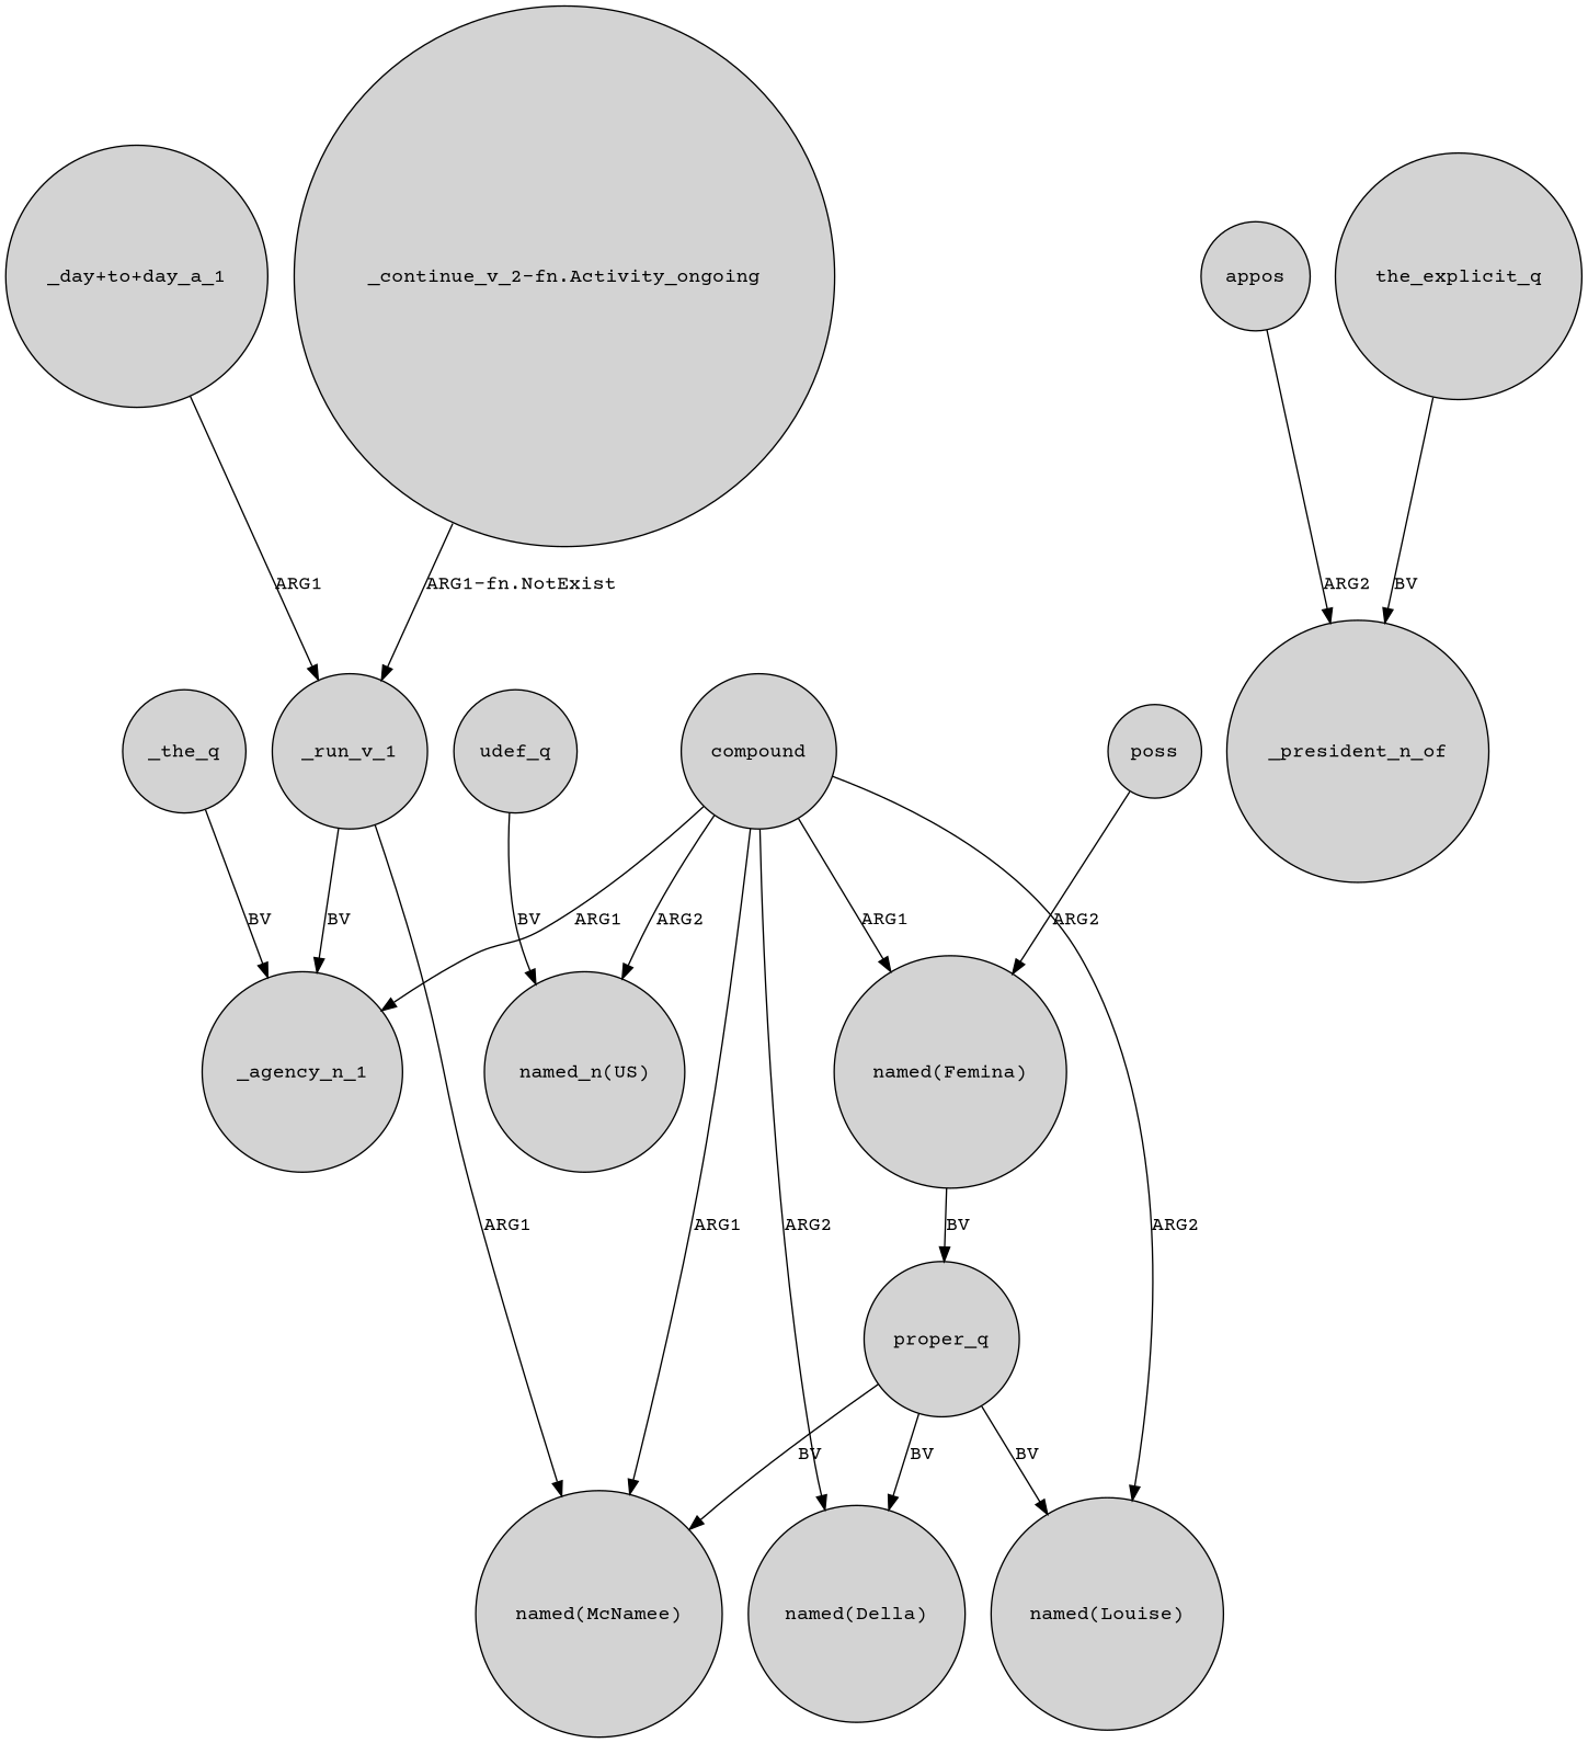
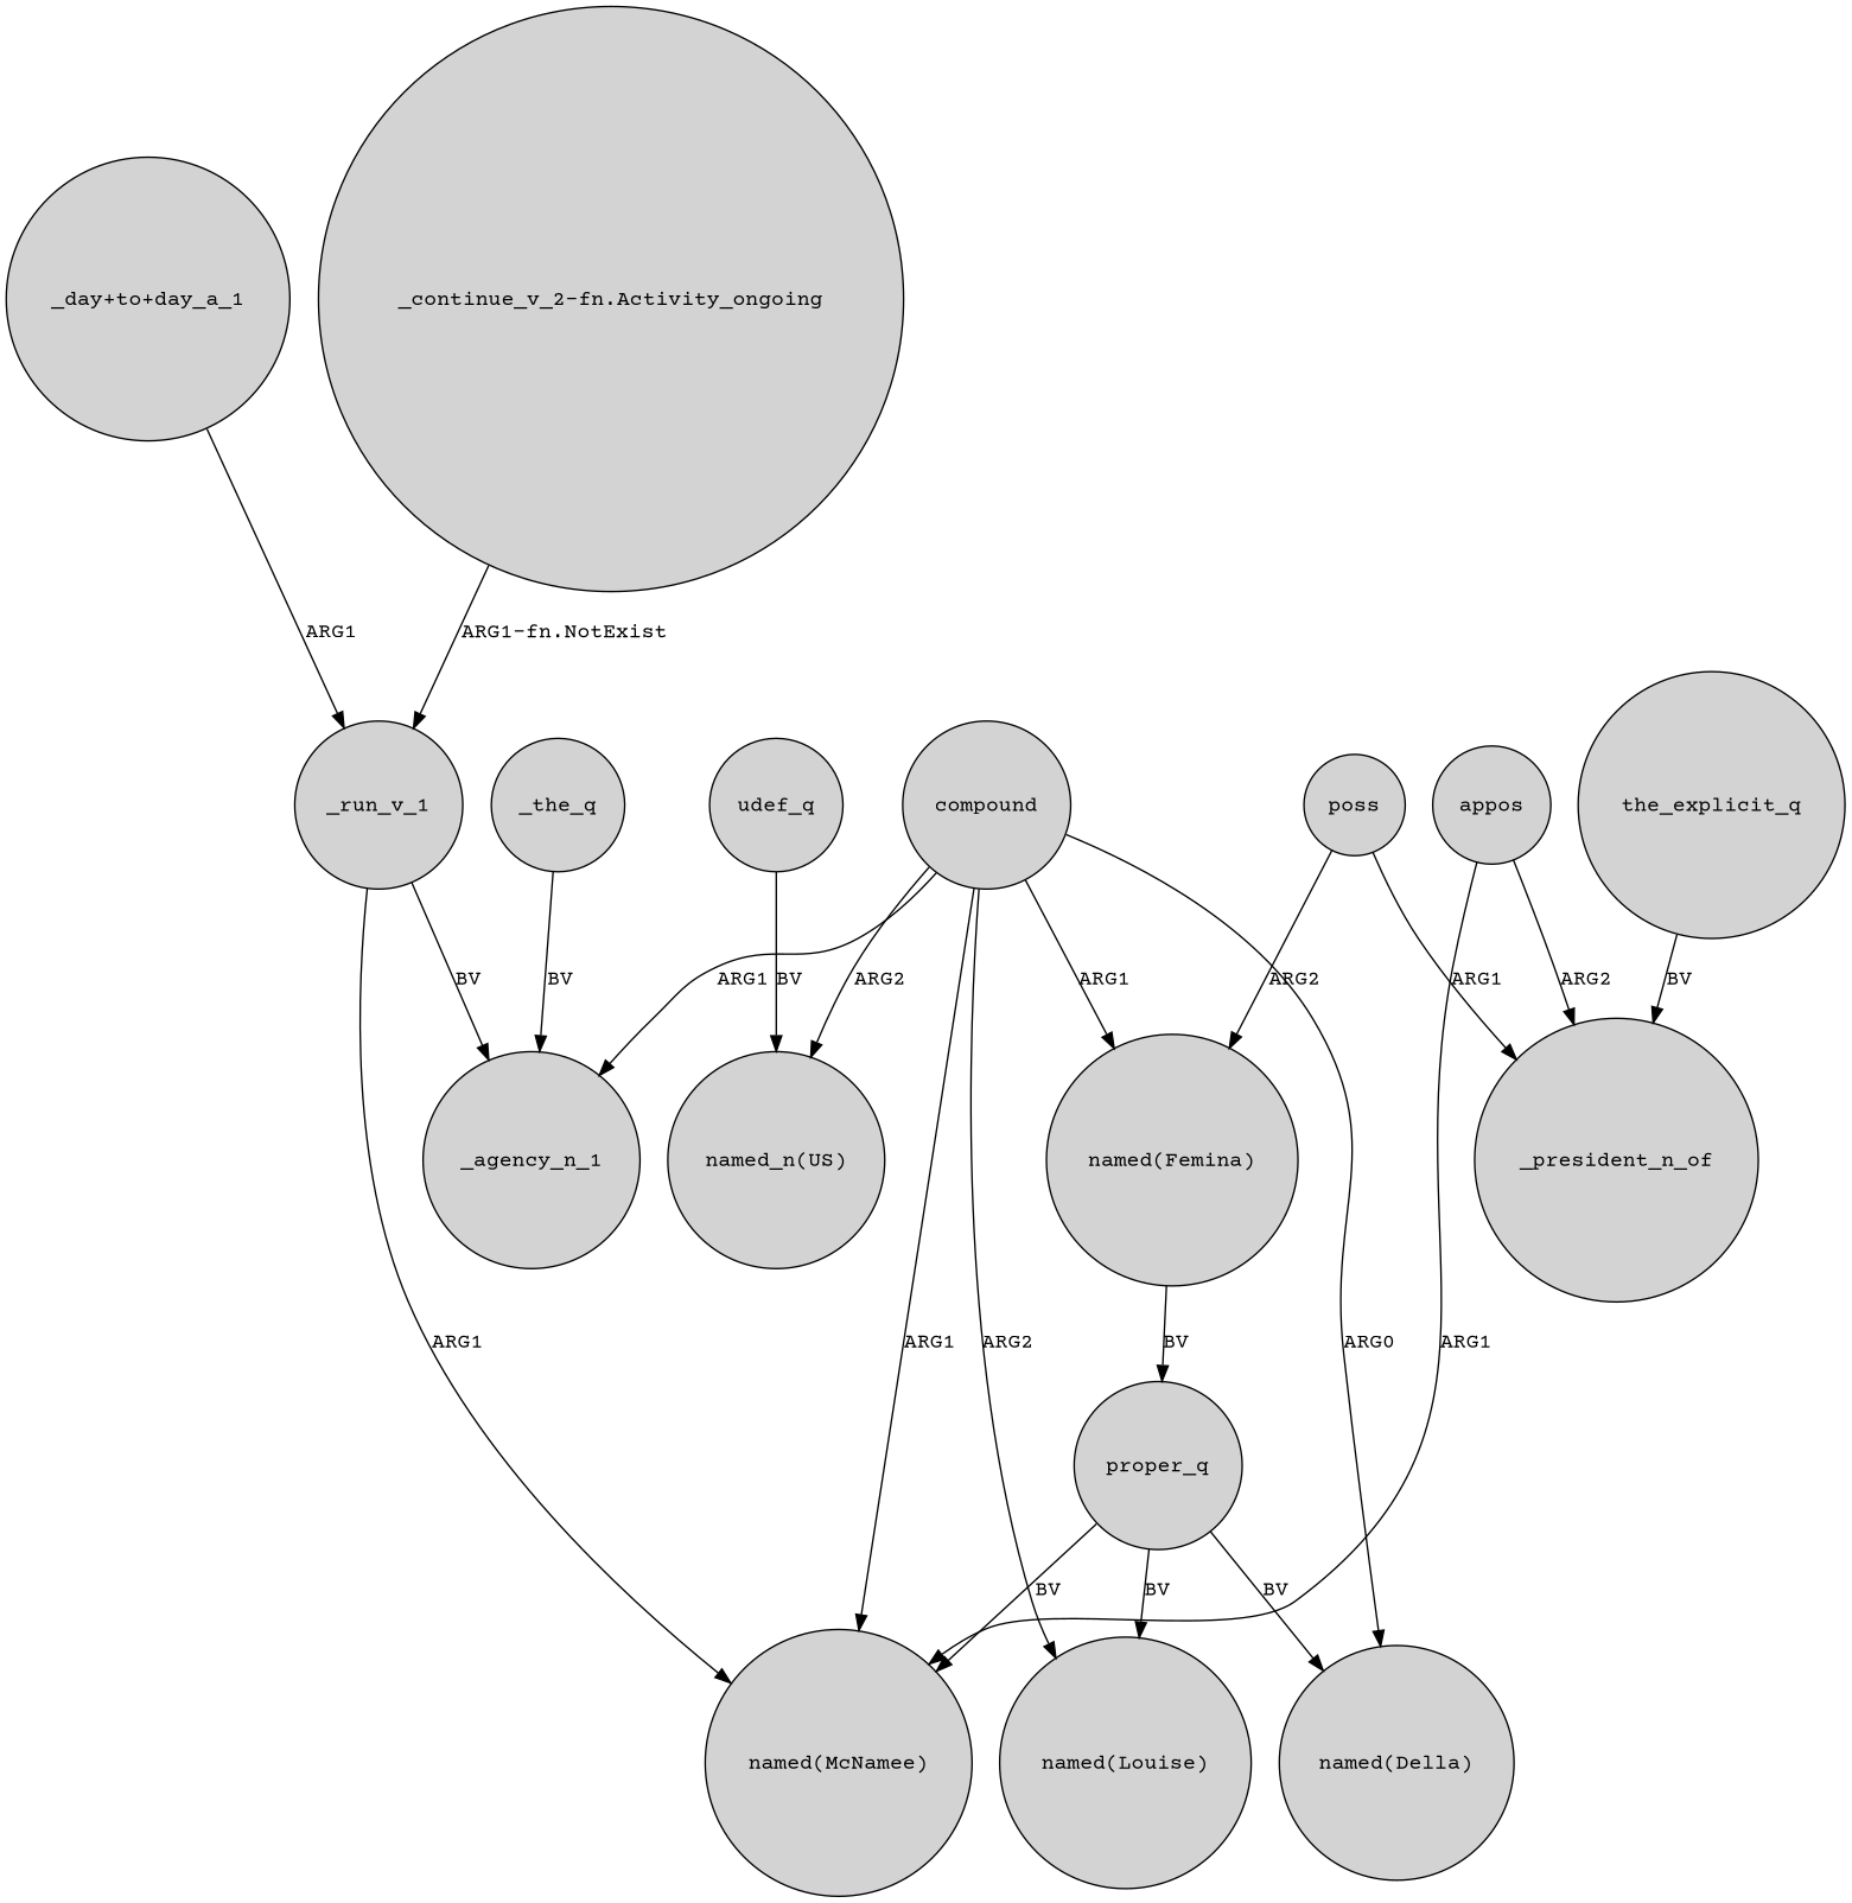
  digraph {
    fontname="Courier Prime"
    node [fontname="Courier Prime" shape=circle style=filled]
    edge [fontname="Courier Prime"]
    _the_q
    _agency_n_1
    proper_q
    "named(Louise)"
    "named(McNamee)"
    "named(Della)"
    "named(Femina)"
    compound
    "named_n(US)"
    udef_q
    "_day+to+day_a_1"
    _run_v_1
    appos
    _president_n_of
    poss
    n16 [label=the_explicit_q]
    "_continue_v_2-fn.Activity_ongoing"
    _the_q -> _agency_n_1 [label=BV]
    proper_q -> "named(Louise)" [label=BV]
    proper_q -> "named(McNamee)" [label=BV]
    proper_q -> "named(Della)" [label=BV]
    "named(Femina)" -> proper_q [label=BV]
    compound -> _agency_n_1 [label=ARG1]
    compound -> "named(Louise)" [label=ARG2]
    compound -> "named(McNamee)" [label=ARG1]
-   compound -> "named(Della)" [label=ARG2]
+   compound -> "named(Della)" [label=ARG0]
    compound -> "named(Femina)" [label=ARG1]
    compound -> "named_n(US)" [label=ARG2]
    udef_q -> "named_n(US)" [label=BV]
    "_day+to+day_a_1" -> _run_v_1 [label=ARG1]
    _run_v_1 -> _agency_n_1 [label=BV]
    _run_v_1 -> "named(McNamee)" [label=ARG1]
+   appos -> "named(McNamee)" [label=ARG1]
    appos -> _president_n_of [label=ARG2]
    poss -> "named(Femina)" [label=ARG2]
+   poss -> _president_n_of [label=ARG1]
    n16 -> _president_n_of [label=BV]
    "_continue_v_2-fn.Activity_ongoing" -> _run_v_1 [label="ARG1-fn.NotExist"]
  }
